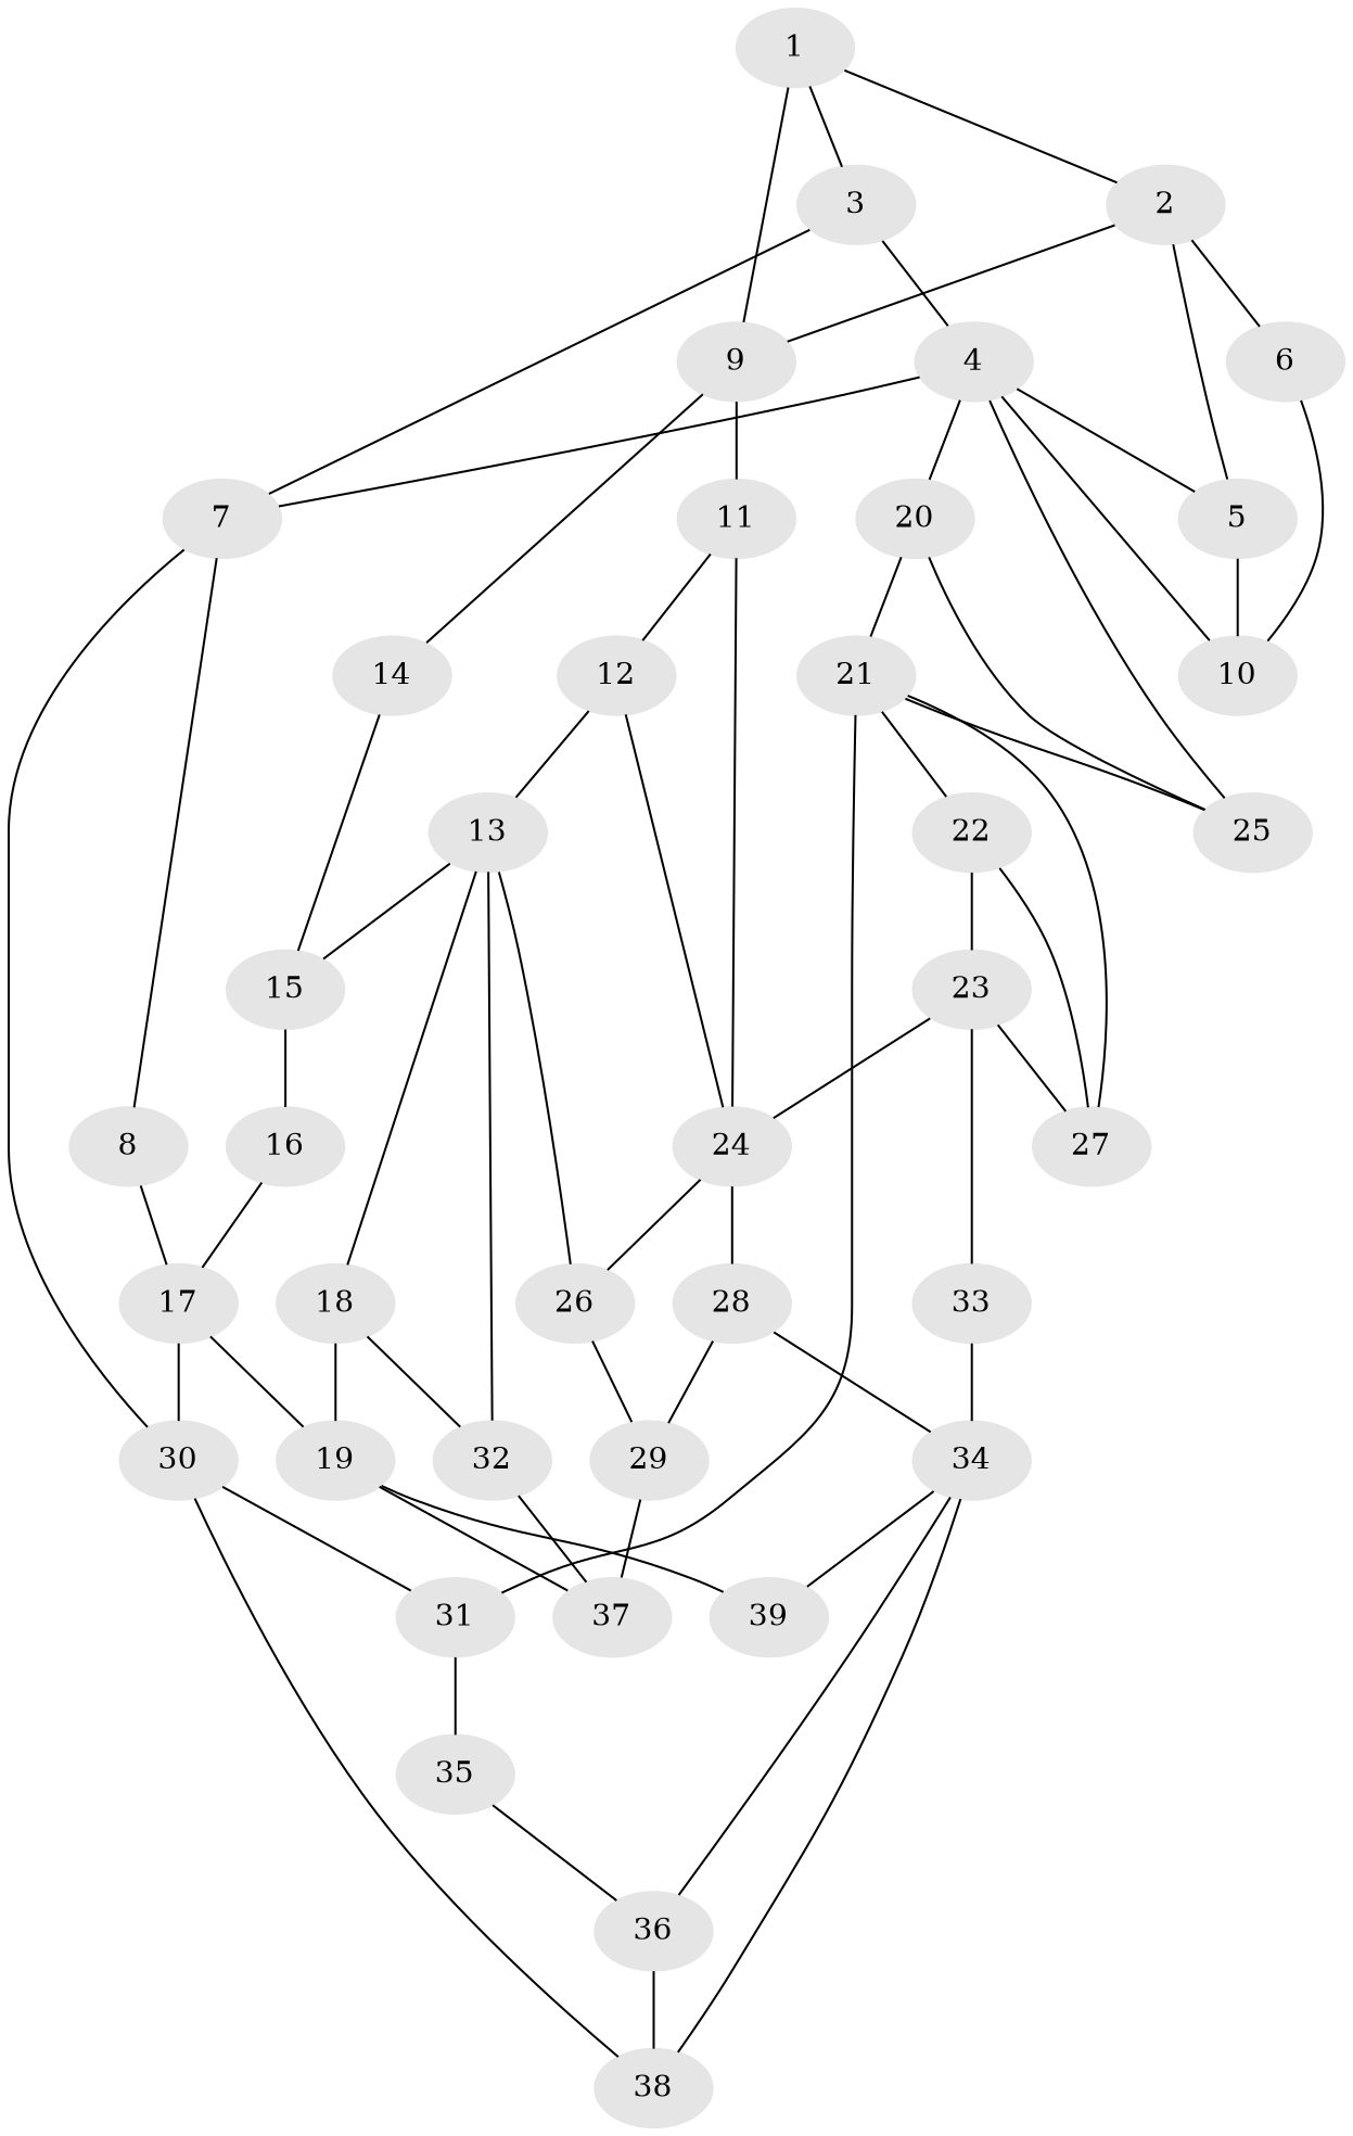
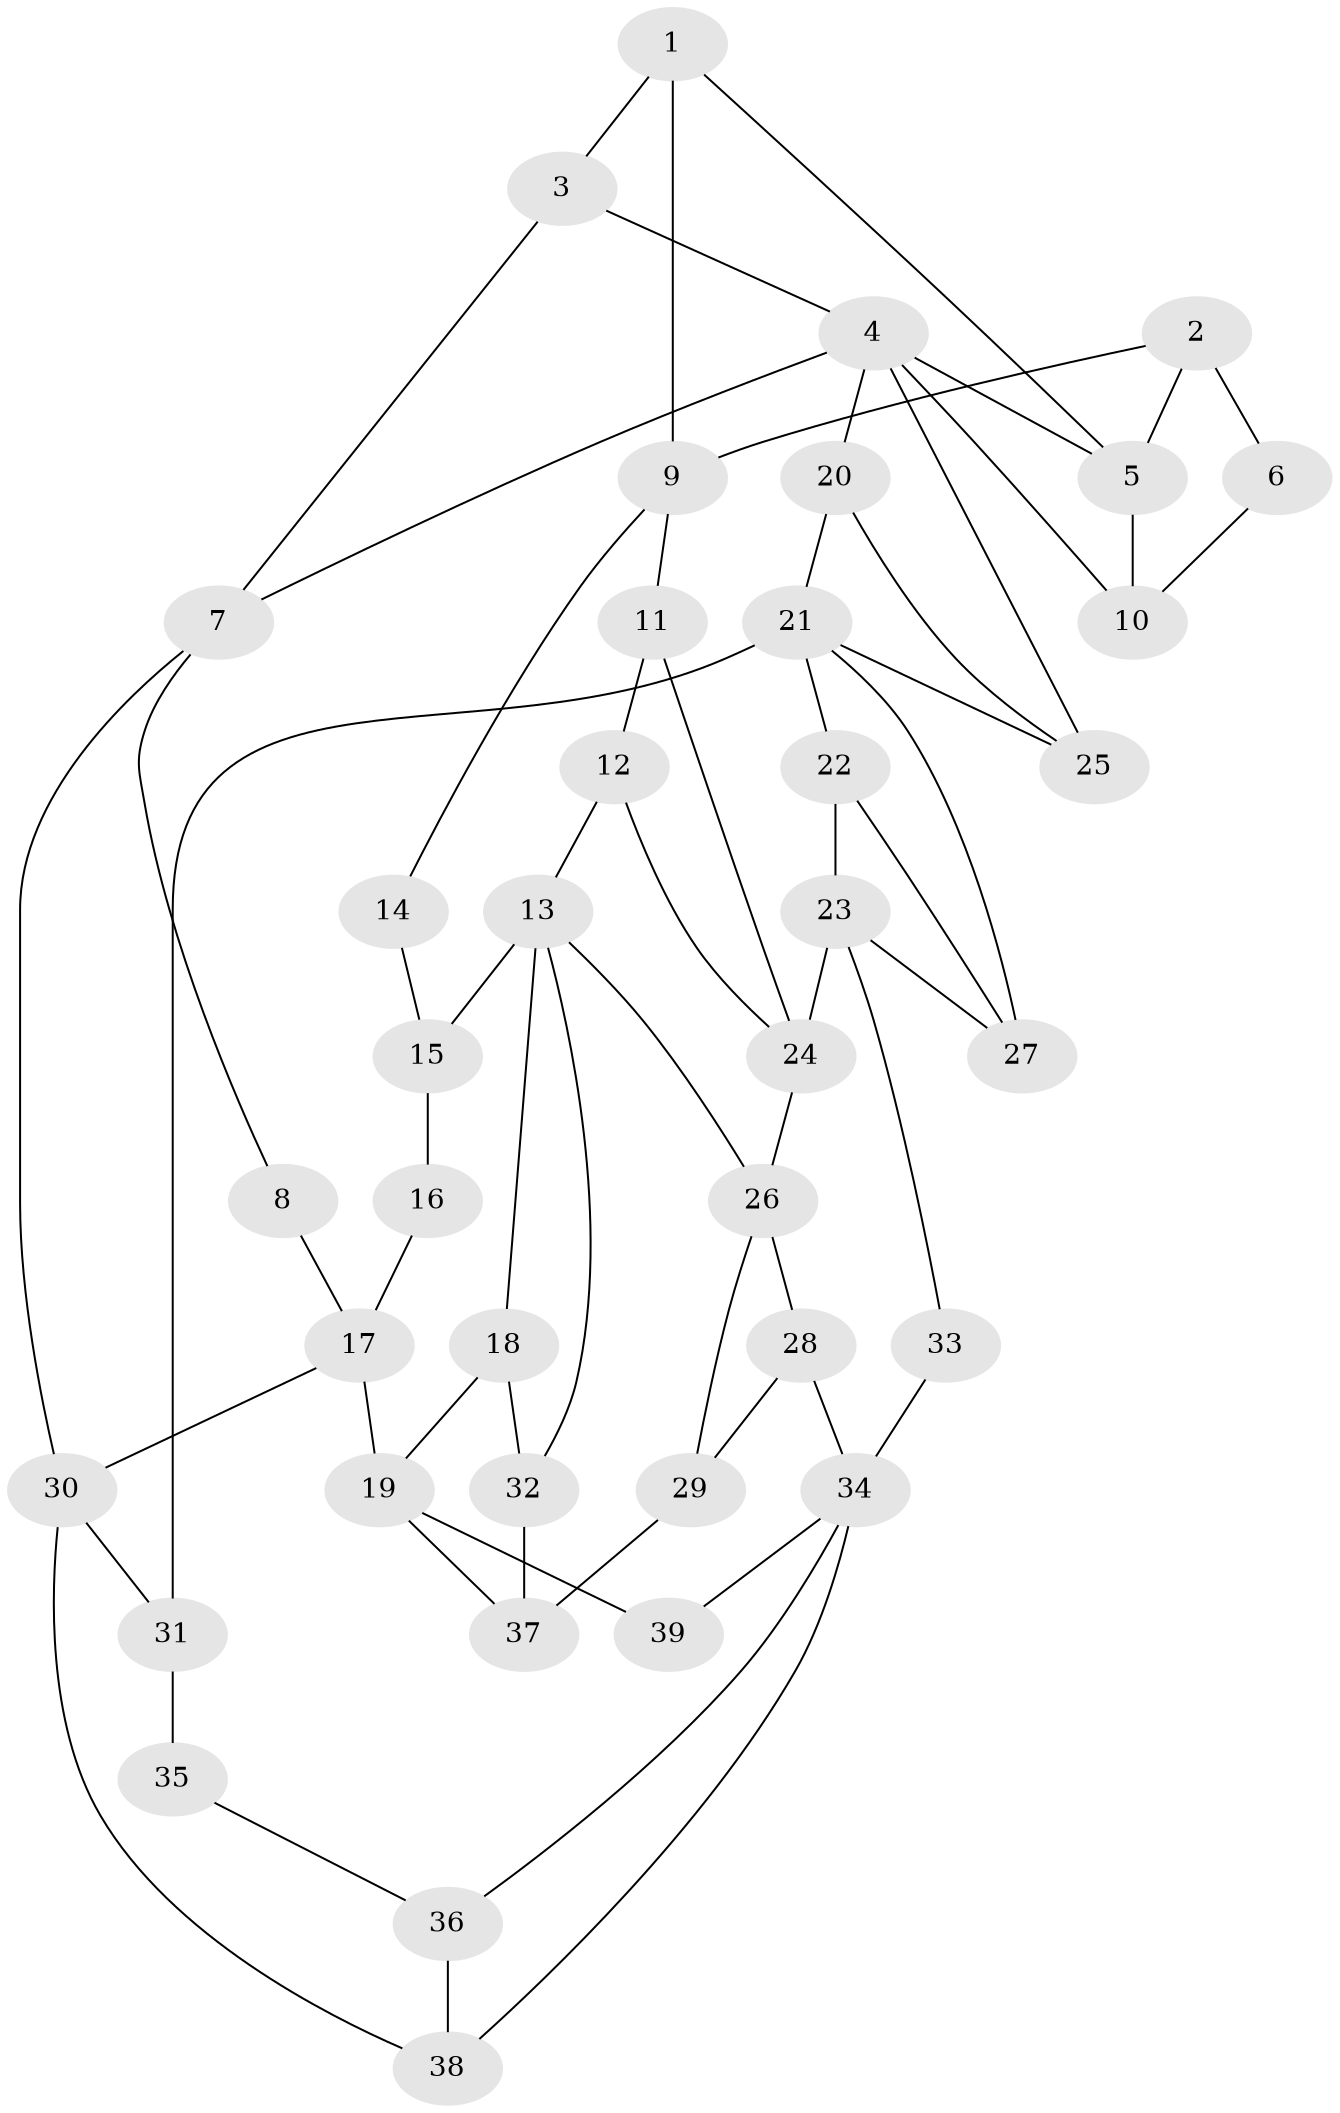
  graph {
    node [color=gray90 style=filled]
    edge [weight=1.0]
    1
    2
    3
    9
    5
    6
    4
    7
    8
    17
    11
    14
    10
    20
    25
    30
    21
    31
    38
    19
    12
    24
    15
    13
    26
    28
    18
    32
    16
    29
    37
    39
    22
    27
    23
    35
    33
    34
    36
-   1 -- 2
+   1 -- 5
    1 -- 3
    1 -- 9 [weight=2.0]
    2 -- 9
    2 -- 5
    2 -- 6 [weight=2.0]
    3 -- 4
    3 -- 7
    9 -- 11
    9 -- 14
    5 -- 10
    6 -- 10
    4 -- 5
    4 -- 7
    4 -- 10
    4 -- 20
    4 -- 25
    7 -- 8
    7 -- 30
    8 -- 17 [weight=2.0]
    17 -- 30
    17 -- 19 [weight=2.0]
    11 -- 12
    11 -- 24
    14 -- 15
    20 -- 25
    20 -- 21
    30 -- 31
    30 -- 38
    21 -- 25
    21 -- 31 [weight=2.0]
    21 -- 22
    21 -- 27
    31 -- 35 [weight=2.0]
    19 -- 37
    19 -- 39
    12 -- 24
    12 -- 13
    24 -- 26
-   24 -- 28
+   26 -- 28
    15 -- 16
    13 -- 15
    13 -- 26
    13 -- 18
    13 -- 32
    26 -- 29
    28 -- 29 [weight=2.0]
    28 -- 34
    18 -- 19
    18 -- 32
    32 -- 37 [weight=2.0]
    16 -- 17 [weight=2.0]
    29 -- 37 [weight=2.0]
    22 -- 27
    22 -- 23
    23 -- 24 [weight=2.0]
    23 -- 27
    23 -- 33
    35 -- 36
    33 -- 34 [weight=2.0]
    34 -- 38
    34 -- 39
    34 -- 36
    36 -- 38
  }
